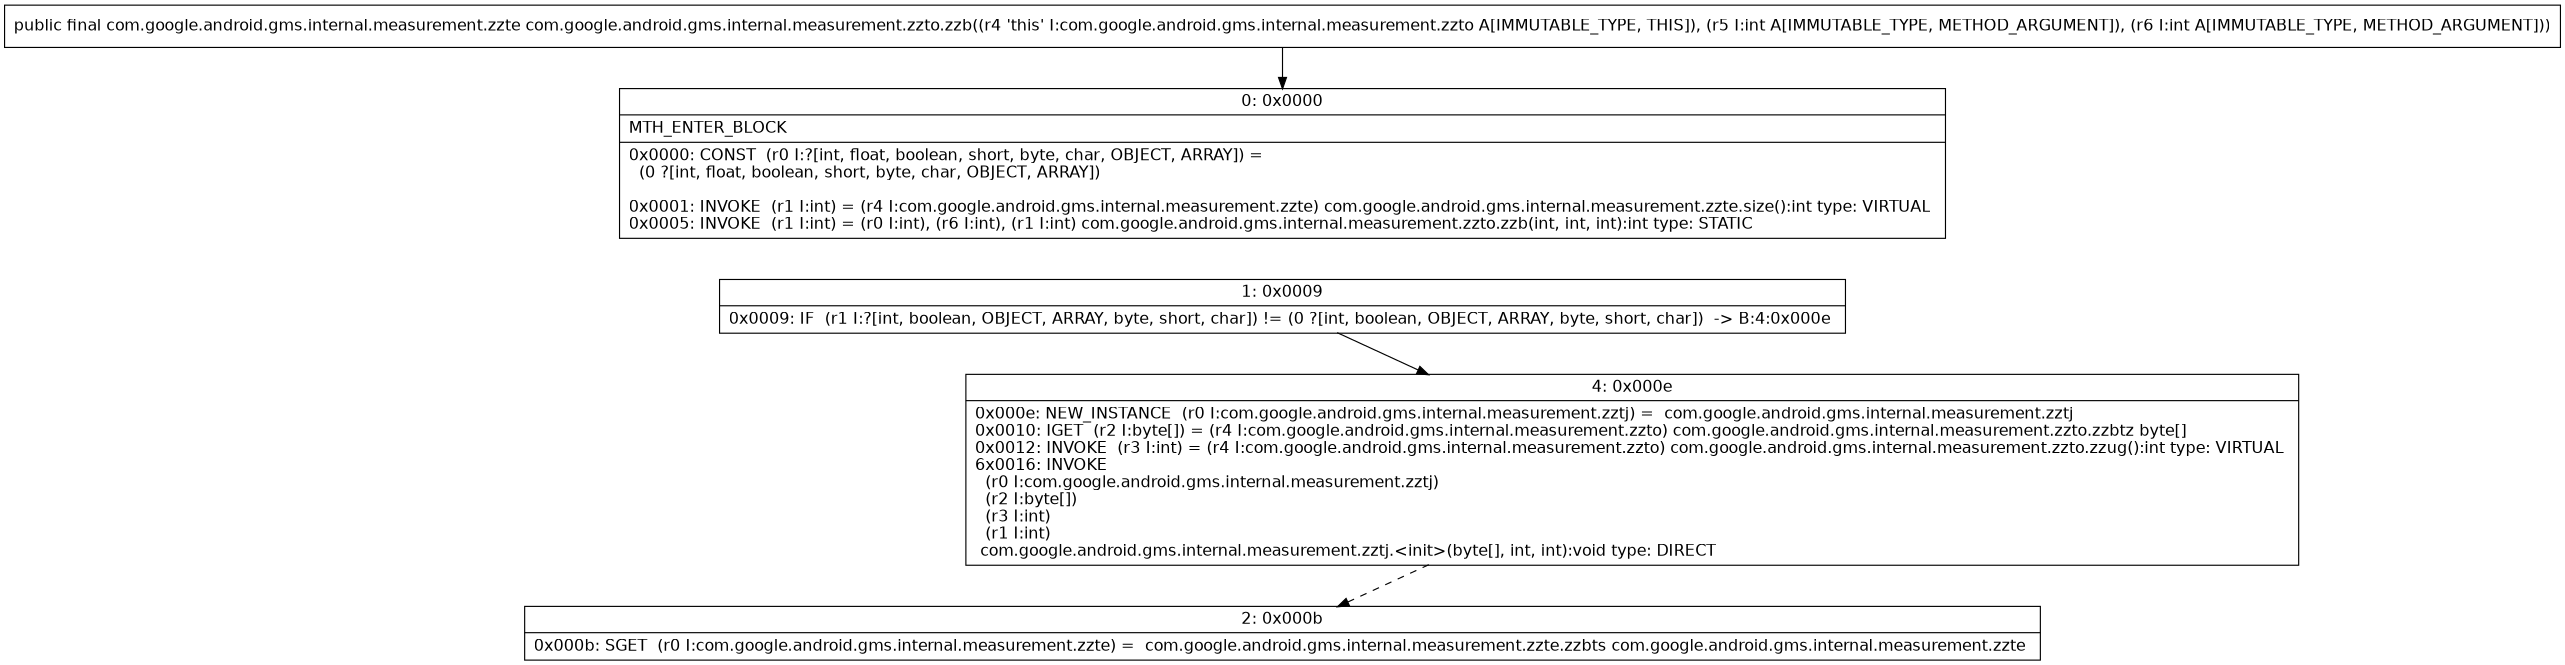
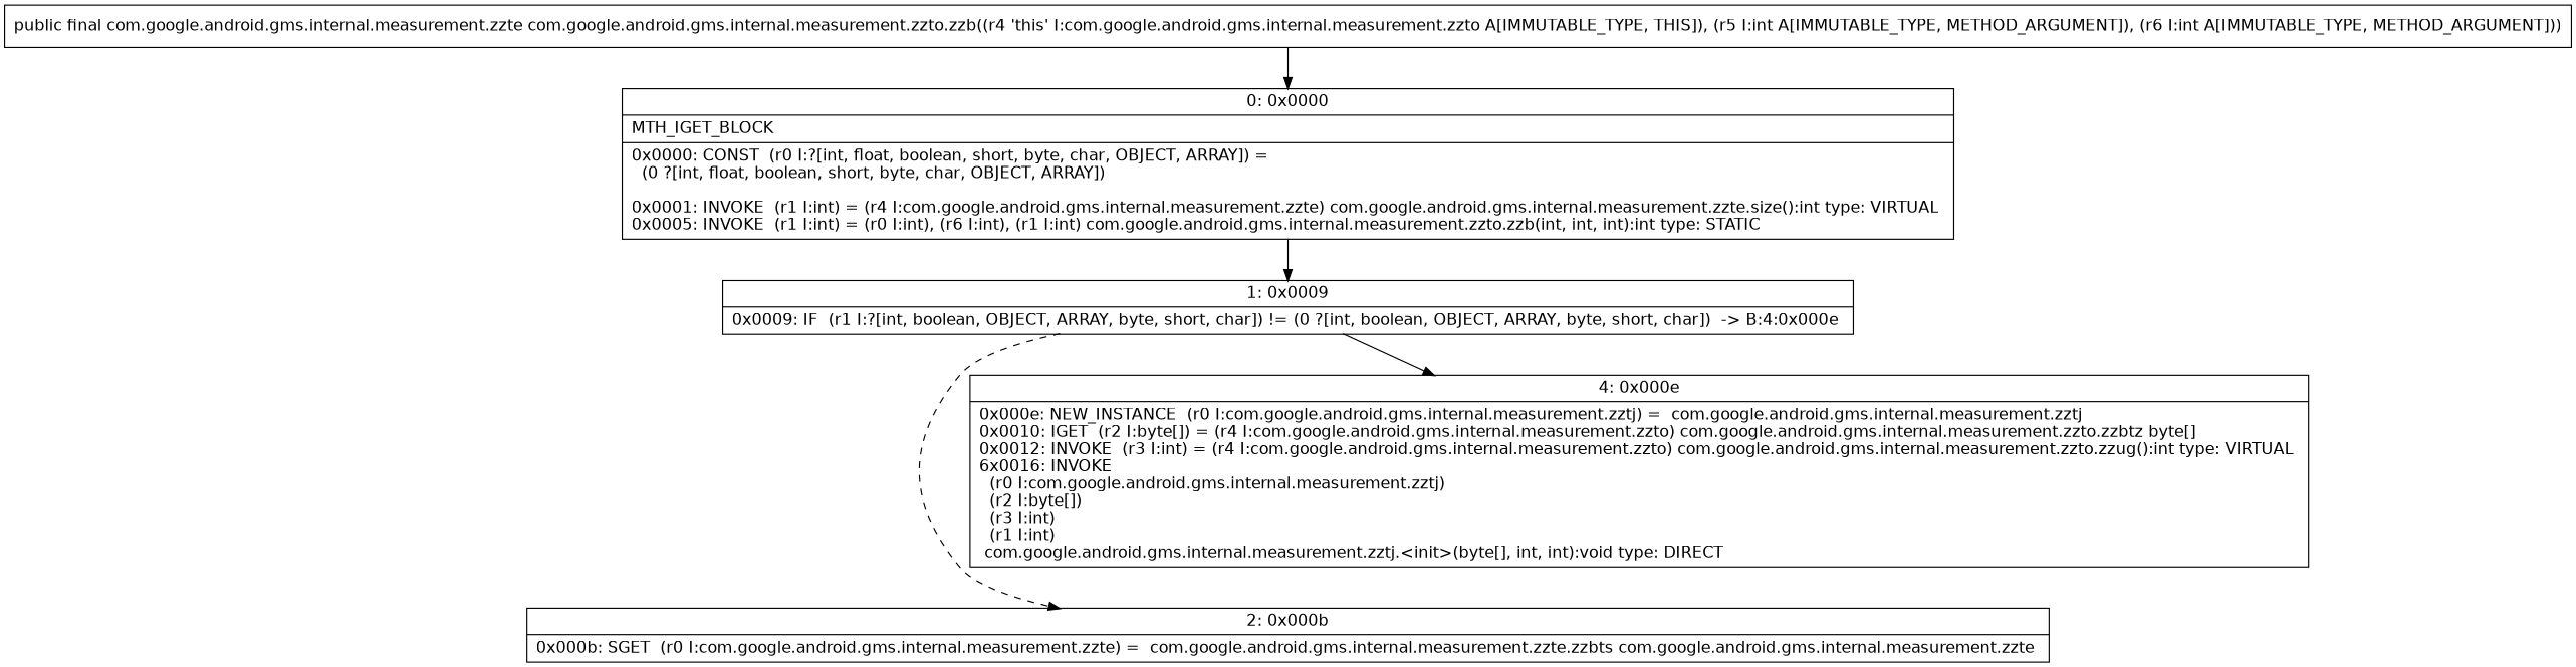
  digraph {
    fontname="DejaVu Sans"
    node [fontname="DejaVu Sans" shape=record]
    edge [fontname="DejaVu Sans"]
-   n1 [label="{0\:\ 0x0000|MTH_ENTER_BLOCK\l|0x0000: CONST  (r0 I:?[int, float, boolean, short, byte, char, OBJECT, ARRAY]) = \l  (0 ?[int, float, boolean, short, byte, char, OBJECT, ARRAY])\l \l0x0001: INVOKE  (r1 I:int) = (r4 I:com.google.android.gms.internal.measurement.zzte) com.google.android.gms.internal.measurement.zzte.size():int type: VIRTUAL \l0x0005: INVOKE  (r1 I:int) = (r0 I:int), (r6 I:int), (r1 I:int) com.google.android.gms.internal.measurement.zzto.zzb(int, int, int):int type: STATIC \l}"]
+   n1 [label="{0\:\ 0x0000|MTH_IGET_BLOCK\l|0x0000: CONST  (r0 I:?[int, float, boolean, short, byte, char, OBJECT, ARRAY]) = \l  (0 ?[int, float, boolean, short, byte, char, OBJECT, ARRAY])\l \l0x0001: INVOKE  (r1 I:int) = (r4 I:com.google.android.gms.internal.measurement.zzte) com.google.android.gms.internal.measurement.zzte.size():int type: VIRTUAL \l0x0005: INVOKE  (r1 I:int) = (r0 I:int), (r6 I:int), (r1 I:int) com.google.android.gms.internal.measurement.zzto.zzb(int, int, int):int type: STATIC \l}"]
    n2 [label="{1\:\ 0x0009|0x0009: IF  (r1 I:?[int, boolean, OBJECT, ARRAY, byte, short, char]) != (0 ?[int, boolean, OBJECT, ARRAY, byte, short, char])  \-\> B:4:0x000e \l}"]
    n3 [label="{2\:\ 0x000b|0x000b: SGET  (r0 I:com.google.android.gms.internal.measurement.zzte) =  com.google.android.gms.internal.measurement.zzte.zzbts com.google.android.gms.internal.measurement.zzte \l}"]
    n4 [label="{4\:\ 0x000e|0x000e: NEW_INSTANCE  (r0 I:com.google.android.gms.internal.measurement.zztj) =  com.google.android.gms.internal.measurement.zztj \l0x0010: IGET  (r2 I:byte[]) = (r4 I:com.google.android.gms.internal.measurement.zzto) com.google.android.gms.internal.measurement.zzto.zzbtz byte[] \l0x0012: INVOKE  (r3 I:int) = (r4 I:com.google.android.gms.internal.measurement.zzto) com.google.android.gms.internal.measurement.zzto.zzug():int type: VIRTUAL \l6x0016: INVOKE  \l  (r0 I:com.google.android.gms.internal.measurement.zztj)\l  (r2 I:byte[])\l  (r3 I:int)\l  (r1 I:int)\l com.google.android.gms.internal.measurement.zztj.\<init\>(byte[], int, int):void type: DIRECT \l}"]
    n5 [label="{public final com.google.android.gms.internal.measurement.zzte com.google.android.gms.internal.measurement.zzto.zzb((r4 'this' I:com.google.android.gms.internal.measurement.zzto A[IMMUTABLE_TYPE, THIS]), (r5 I:int A[IMMUTABLE_TYPE, METHOD_ARGUMENT]), (r6 I:int A[IMMUTABLE_TYPE, METHOD_ARGUMENT])) }"]
-   n4 -> n3 [style=dashed]
+   n1 -> n2
+   n2 -> n3 [style=dashed]
    n2 -> n4
    n5 -> n1
  }
